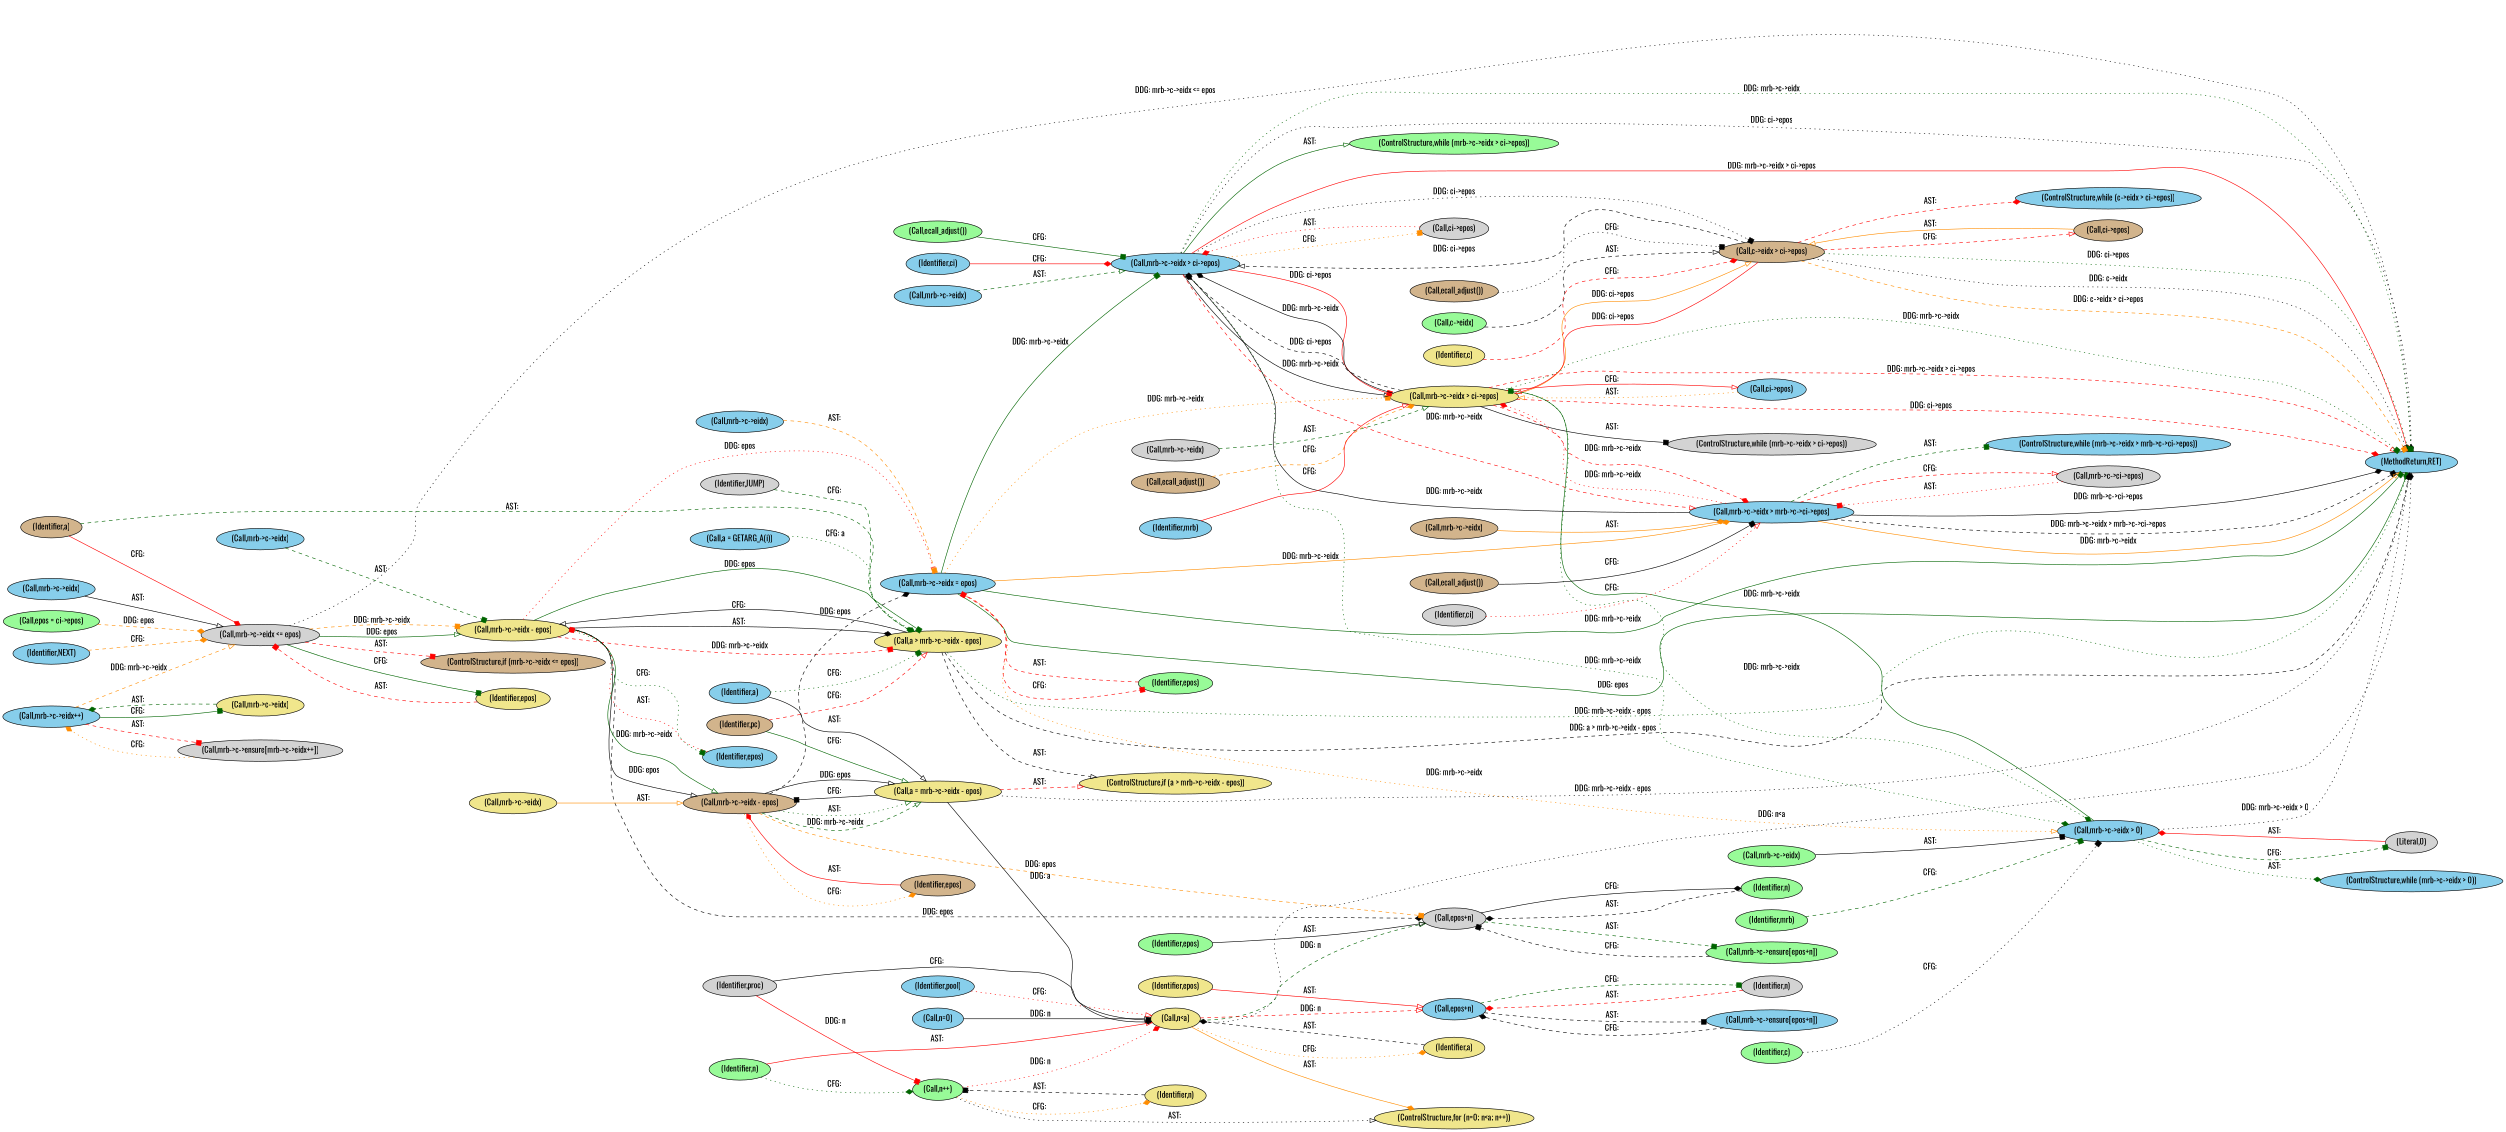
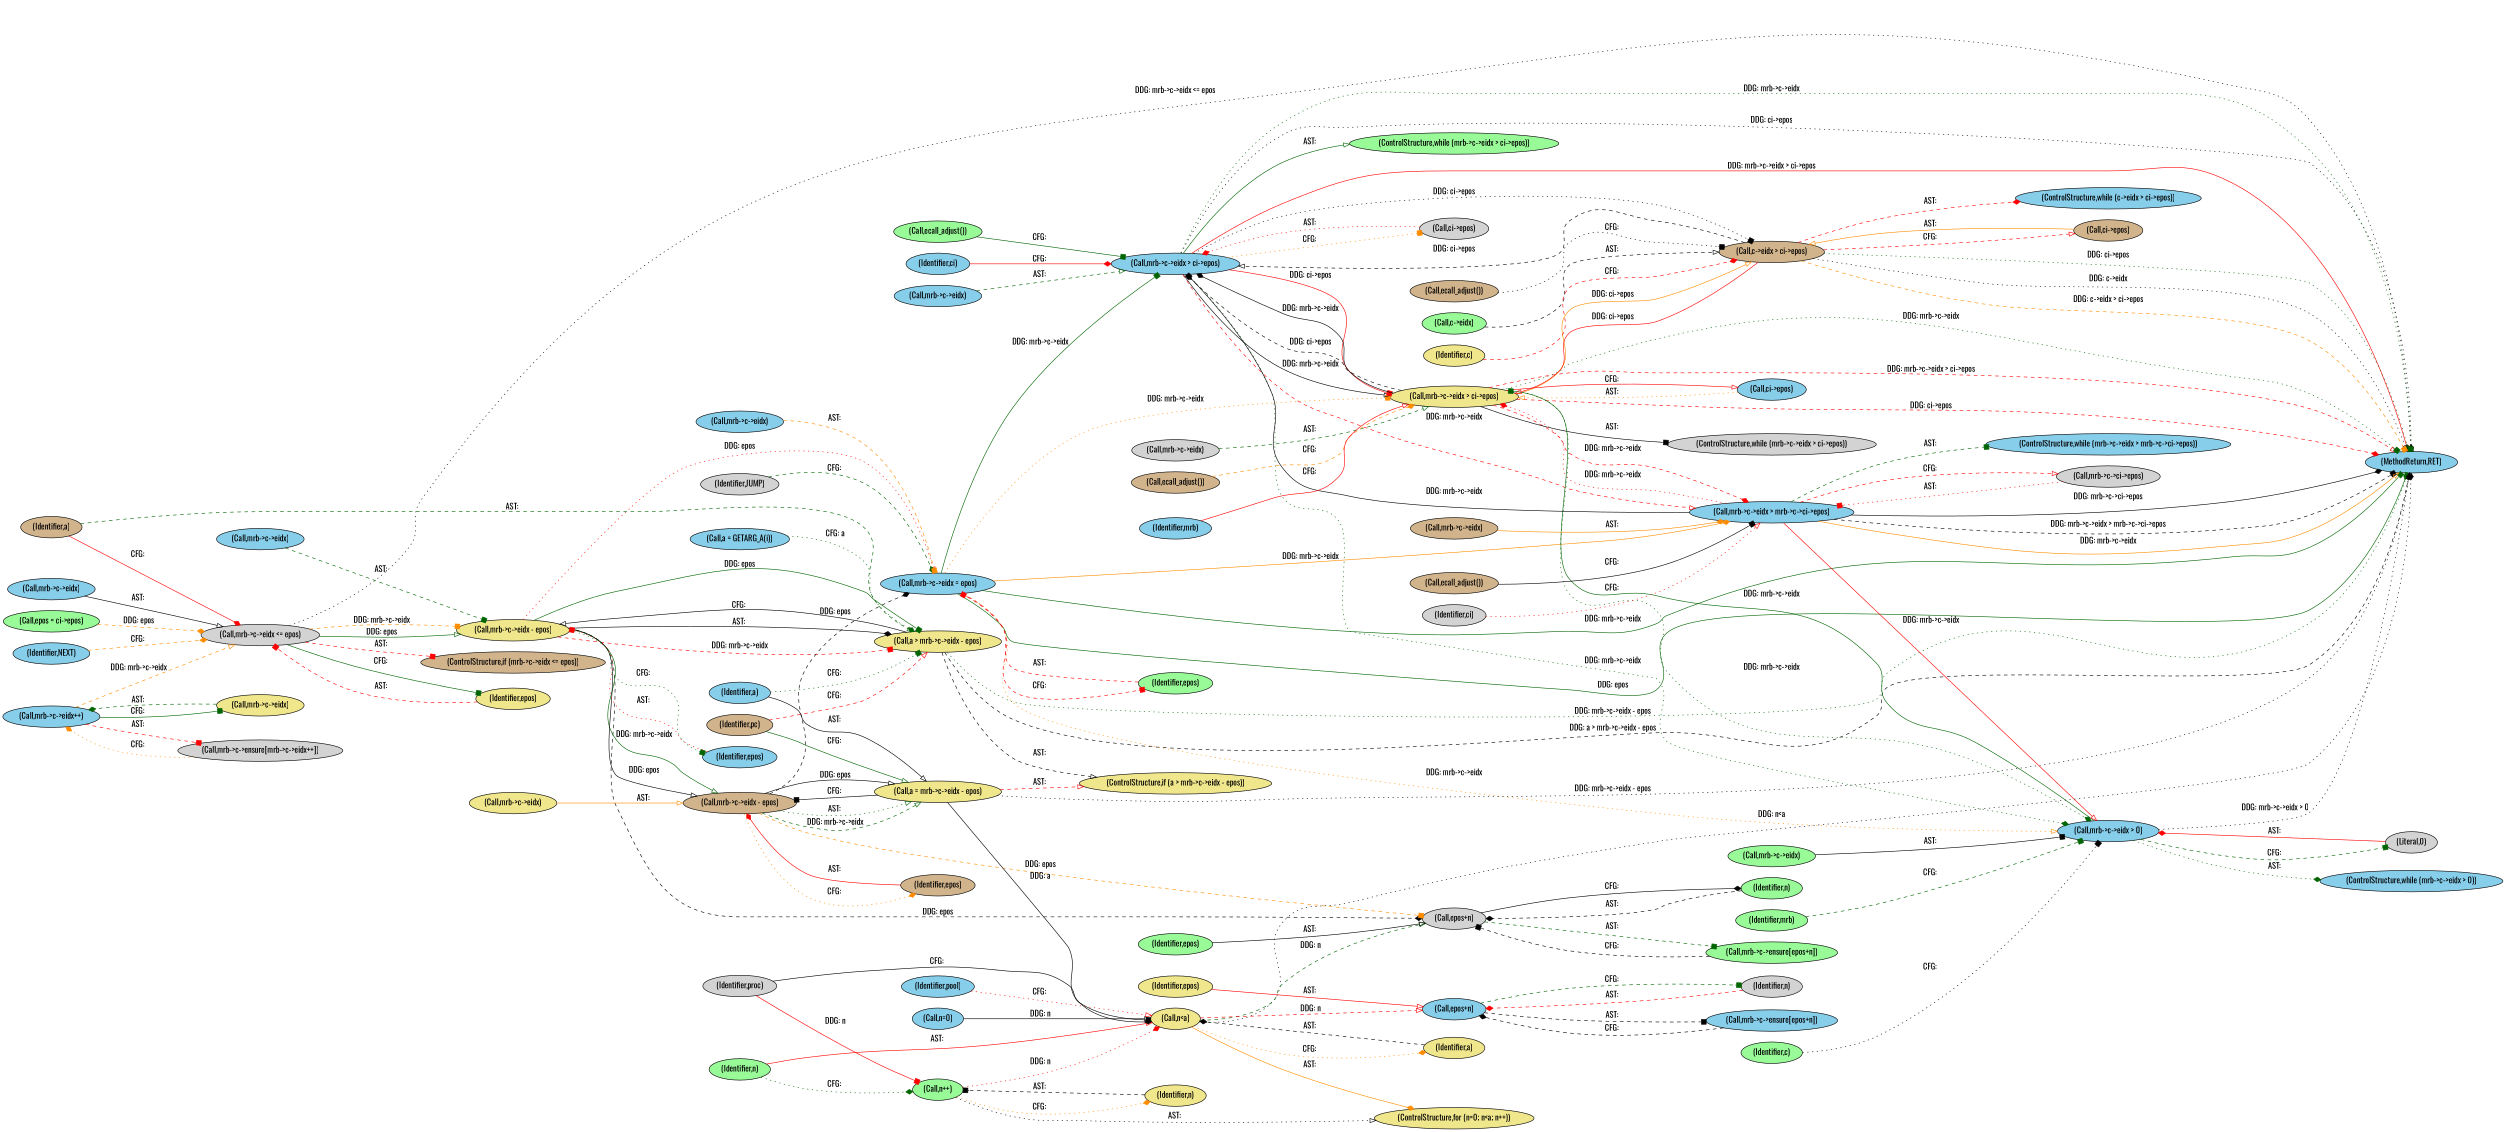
  digraph {
    fontname=Oswald
    rankdir=LR
    node [fillcolor=skyblue fontname=Oswald style=filled]
    edge [arrowhead=onormal color=black fontname=Oswald style=dashed]
    n1 [label="(Call,mrb->c->eidx++)"]
    n2 [fillcolor=lightgrey label="(Call,mrb->c->eidx <= epos)"]
    n3 [fillcolor=lightgrey label="(Call,mrb->c->ensure[mrb->c->eidx++])"]
    n4 [fillcolor=khaki label="(Call,mrb->c->eidx)"]
    n5 [fillcolor=khaki label="(Call,mrb->c->eidx - epos)"]
    n6 [fillcolor=khaki label="(Identifier,epos)"]
    n7 [label="(MethodReturn,RET)"]
    n8 [fillcolor=tan label="(ControlStructure,if (mrb->c->eidx <= epos))"]
    n9 [fillcolor=khaki label="(Call,a > mrb->c->eidx - epos)"]
    n10 [fillcolor=lightgrey label="(Call,epos+n)"]
    n11 [fillcolor=tan label="(Call,mrb->c->eidx - epos)"]
    n12 [label="(Call,mrb->c->eidx = epos)"]
    n13 [label="(Identifier,epos)"]
    n14 [fillcolor=khaki label="(ControlStructure,if (a > mrb->c->eidx - epos))"]
    n15 [fillcolor=palegreen label="(Identifier,n)"]
    n16 [fillcolor=palegreen label="(Call,mrb->c->ensure[epos+n])"]
    n17 [fillcolor=khaki label="(Call,a = mrb->c->eidx - epos)"]
    n18 [fillcolor=tan label="(Identifier,epos)"]
    n19 [label="(Call,mrb->c->eidx > ci->epos)"]
    n20 [fillcolor=khaki label="(Call,mrb->c->eidx > ci->epos)"]
    n21 [label="(Call,mrb->c->eidx > 0)"]
    n22 [label="(Call,mrb->c->eidx > mrb->c->ci->epos)"]
    n23 [fillcolor=palegreen label="(Identifier,epos)"]
    n24 [fillcolor=khaki label="(Call,n<a)"]
    n25 [label="(Call,epos+n)"]
    n26 [fillcolor=khaki label="(ControlStructure,for (n=0; n<a; n++))"]
    n27 [fillcolor=khaki label="(Identifier,a)"]
    n28 [fillcolor=palegreen label="(Call,n++)"]
    n29 [fillcolor=khaki label="(Identifier,n)"]
    n30 [fillcolor=lightgrey label="(Identifier,n)"]
    n31 [label="(Call,mrb->c->ensure[epos+n])"]
    n32 [fillcolor=tan label="(Call,c->eidx > ci->epos)"]
    n33 [fillcolor=palegreen label="(ControlStructure,while (mrb->c->eidx > ci->epos))"]
    n34 [fillcolor=lightgrey label="(Call,ci->epos)"]
    n35 [label="(Call,ci->epos)"]
    n36 [fillcolor=lightgrey label="(ControlStructure,while (mrb->c->eidx > ci->epos))"]
    n37 [fillcolor=lightgrey label="(Literal,0)"]
    n38 [label="(ControlStructure,while (mrb->c->eidx > 0))"]
    n39 [label="(ControlStructure,while (mrb->c->eidx > mrb->c->ci->epos))"]
    n40 [fillcolor=lightgrey label="(Call,mrb->c->ci->epos)"]
    n41 [fillcolor=tan label="(Call,ci->epos)"]
    n42 [label="(ControlStructure,while (c->eidx > ci->epos))"]
    n43 [fillcolor=palegreen label="(Call,mrb->c->eidx)"]
    n44 [fillcolor=tan label="(Identifier,a)"]
    n45 [label="(Identifier,a)"]
    n46 [fillcolor=khaki label="(Identifier,epos)"]
    n47 [fillcolor=tan label="(Identifier,pc)"]
    n48 [label="(Identifier,pool)"]
    n49 [fillcolor=lightgrey label="(Identifier,JUMP)"]
    n50 [fillcolor=lightgrey label="(Call,mrb->c->eidx)"]
    n51 [fillcolor=tan label="(Call,mrb->c->eidx)"]
    n52 [label="(Call,n=0)"]
    n53 [fillcolor=palegreen label="(Call,c->eidx)"]
    n54 [fillcolor=palegreen label="(Identifier,mrb)"]
    n55 [label="(Identifier,ci)"]
    n56 [label="(Call,mrb->c->eidx)"]
    n57 [fillcolor=palegreen label="(Identifier,epos)"]
    n58 [label="(Call,mrb->c->eidx)"]
    n59 [fillcolor=palegreen label="(Identifier,c)"]
    n60 [fillcolor=palegreen label="(Call,ecall_adjust())"]
    n61 [fillcolor=tan label="(Call,ecall_adjust())"]
    n62 [fillcolor=palegreen label="(Identifier,n)"]
    n63 [fillcolor=palegreen label="(Call,epos = ci->epos)"]
    n64 [fillcolor=lightgrey label="(Identifier,ci)"]
    n65 [label="(Call,mrb->c->eidx)"]
    n66 [label="(Call,mrb->c->eidx)"]
    n67 [fillcolor=khaki label="(Call,mrb->c->eidx)"]
    n68 [label="(Identifier,NEXT)"]
    n69 [fillcolor=tan label="(Call,ecall_adjust())"]
    n70 [label="(Call,a = GETARG_A(i))"]
    n71 [label="(Identifier,mrb)"]
    n72 [fillcolor=lightgrey label="(Identifier,proc)"]
    n73 [fillcolor=khaki label="(Identifier,c)"]
    n74 [fillcolor=tan label="(Call,ecall_adjust())"]
    n1 -> n2 [color=darkorange label="DDG: mrb->c->eidx"]
    n1 -> n3 [arrowhead=box color=red label="AST: "]
    n1 -> n4 [arrowhead=box color=darkgreen label="CFG: " style=solid]
    n2 -> n5 [arrowhead=box color=darkorange label="DDG: mrb->c->eidx"]
    n2 -> n5 [color=darkgreen label="DDG: epos" style=solid]
    n2 -> n6 [arrowhead=box color=darkgreen label="CFG: " style=solid]
    n2 -> n7 [arrowhead=box label="DDG: mrb->c->eidx <= epos" style=dotted]
    n2 -> n8 [arrowhead=box color=red label="AST: "]
    n3 -> n1 [arrowhead=diamond color=darkorange label="CFG: " style=dotted]
    n4 -> n1 [arrowhead=diamond color=darkgreen label="AST: "]
    n5 -> n9 [arrowhead=diamond label="AST: " style=solid]
    n5 -> n9 [arrowhead=box color=red label="DDG: mrb->c->eidx"]
    n5 -> n9 [arrowhead=box color=darkgreen label="DDG: epos" style=solid]
    n5 -> n10 [arrowhead=diamond label="DDG: epos"]
    n5 -> n11 [color=darkgreen label="DDG: mrb->c->eidx" style=solid]
    n5 -> n11 [label="DDG: epos" style=solid]
    n5 -> n12 [color=red label="DDG: epos" style=dotted]
    n5 -> n13 [arrowhead=box color=darkgreen label="CFG: " style=dotted]
    n6 -> n2 [arrowhead=box color=red label="AST: "]
    n9 -> n5 [label="CFG: " style=solid]
    n9 -> n7 [label="DDG: a > mrb->c->eidx - epos"]
    n9 -> n7 [arrowhead=box color=darkgreen label="DDG: mrb->c->eidx - epos" style=dotted]
    n9 -> n14 [label="AST: "]
    n10 -> n15 [arrowhead=diamond label="CFG: " style=solid]
    n10 -> n16 [arrowhead=box color=darkgreen label="AST: "]
    n11 -> n10 [arrowhead=box color=darkorange label="DDG: epos"]
    n11 -> n12 [arrowhead=diamond label="DDG: epos"]
    n11 -> n17 [color=darkgreen label="AST: " style=dotted]
    n11 -> n17 [color=darkgreen label="DDG: mrb->c->eidx"]
    n11 -> n17 [label="DDG: epos" style=solid]
    n11 -> n18 [arrowhead=diamond color=darkorange label="CFG: " style=dotted]
    n12 -> n7 [arrowhead=diamond color=darkgreen label="DDG: epos" style=solid]
    n12 -> n7 [arrowhead=box color=darkgreen label="DDG: mrb->c->eidx" style=solid]
    n12 -> n19 [arrowhead=box color=darkgreen label="DDG: mrb->c->eidx" style=solid]
    n12 -> n20 [arrowhead=box color=darkorange label="DDG: mrb->c->eidx" style=dotted]
    n12 -> n21 [color=darkorange label="DDG: mrb->c->eidx" style=dotted]
    n12 -> n22 [arrowhead=diamond color=darkorange label="DDG: mrb->c->eidx" style=solid]
    n12 -> n23 [arrowhead=box color=red label="CFG: "]
    n13 -> n5 [arrowhead=box color=red label="AST: " style=dotted]
    n15 -> n10 [arrowhead=diamond label="AST: "]
    n16 -> n10 [arrowhead=box label="CFG: "]
    n17 -> n7 [label="DDG: mrb->c->eidx - epos" style=dotted]
    n17 -> n11 [arrowhead=box label="CFG: " style=solid]
    n17 -> n14 [color=red label="AST: "]
    n17 -> n24 [arrowhead=diamond label="DDG: a" style=solid]
    n18 -> n11 [arrowhead=diamond color=red label="AST: " style=solid]
    n19 -> n7 [arrowhead=diamond label="DDG: ci->epos" style=dotted]
    n19 -> n7 [color=red label="DDG: mrb->c->eidx > ci->epos" style=solid]
    n19 -> n7 [arrowhead=box color=darkgreen label="DDG: mrb->c->eidx" style=dotted]
    n19 -> n20 [label="DDG: mrb->c->eidx" style=solid]
    n19 -> n20 [arrowhead=box color=red label="DDG: ci->epos" style=solid]
    n19 -> n21 [arrowhead=diamond color=darkgreen label="DDG: mrb->c->eidx" style=dotted]
    n19 -> n22 [color=red label="DDG: mrb->c->eidx"]
    n19 -> n32 [arrowhead=box label="DDG: ci->epos" style=dotted]
    n19 -> n33 [color=darkgreen label="AST: " style=solid]
    n19 -> n34 [arrowhead=box color=darkorange label="CFG: " style=dotted]
    n20 -> n7 [color=red label="DDG: mrb->c->eidx > ci->epos"]
    n20 -> n7 [arrowhead=diamond color=red label="DDG: ci->epos"]
    n20 -> n7 [arrowhead=box color=darkgreen label="DDG: mrb->c->eidx" style=dotted]
    n20 -> n19 [arrowhead=diamond label="DDG: mrb->c->eidx" style=solid]
    n20 -> n19 [arrowhead=diamond label="DDG: ci->epos"]
    n20 -> n21 [arrowhead=diamond color=darkgreen label="DDG: mrb->c->eidx" style=dotted]
    n20 -> n22 [arrowhead=diamond color=red label="DDG: mrb->c->eidx"]
    n20 -> n32 [color=darkorange label="DDG: ci->epos" style=solid]
    n20 -> n35 [color=red label="CFG: " style=solid]
    n20 -> n36 [arrowhead=box label="AST: " style=solid]
    n21 -> n7 [arrowhead=diamond label="DDG: mrb->c->eidx > 0" style=dotted]
    n21 -> n20 [arrowhead=box color=darkgreen label="DDG: mrb->c->eidx" style=solid]
    n21 -> n37 [arrowhead=box color=darkgreen label="CFG: "]
    n21 -> n38 [arrowhead=diamond color=darkgreen label="AST: " style=dotted]
    n22 -> n7 [arrowhead=box label="DDG: mrb->c->eidx > mrb->c->ci->epos"]
    n22 -> n7 [color=darkorange label="DDG: mrb->c->eidx" style=solid]
    n22 -> n7 [arrowhead=diamond label="DDG: mrb->c->ci->epos" style=solid]
    n22 -> n19 [arrowhead=box label="DDG: mrb->c->eidx" style=solid]
    n22 -> n20 [arrowhead=diamond color=red label="DDG: mrb->c->eidx" style=dotted]
+   n22 -> n21 [color=red label="DDG: mrb->c->eidx" style=solid]
    n22 -> n39 [arrowhead=box color=darkgreen label="AST: "]
    n22 -> n40 [color=red label="CFG: "]
    n23 -> n12 [arrowhead=box color=red label="AST: "]
    n24 -> n7 [arrowhead=diamond label="DDG: n<a" style=dotted]
    n24 -> n10 [color=darkgreen label="DDG: n"]
    n24 -> n25 [color=red label="DDG: n"]
    n24 -> n26 [arrowhead=diamond color=darkorange label="AST: " style=solid]
    n24 -> n27 [arrowhead=diamond color=darkorange label="CFG: " style=dotted]
    n25 -> n30 [arrowhead=box color=darkgreen label="CFG: "]
    n25 -> n31 [arrowhead=box label="AST: "]
    n27 -> n24 [arrowhead=diamond label="AST: "]
    n28 -> n24 [arrowhead=diamond color=red label="DDG: n" style=dotted]
    n28 -> n26 [label="AST: " style=dotted]
    n28 -> n29 [arrowhead=diamond color=darkorange label="CFG: " style=dotted]
    n29 -> n28 [arrowhead=box label="AST: "]
    n30 -> n25 [arrowhead=diamond color=red label="AST: "]
    n31 -> n25 [arrowhead=diamond label="CFG: "]
    n32 -> n7 [arrowhead=diamond color=darkgreen label="DDG: ci->epos" style=dotted]
    n32 -> n7 [label="DDG: c->eidx" style=dotted]
    n32 -> n7 [arrowhead=box color=darkorange label="DDG: c->eidx > ci->epos"]
    n32 -> n19 [label="DDG: ci->epos"]
    n32 -> n20 [color=red label="DDG: ci->epos" style=solid]
    n32 -> n41 [color=red label="CFG: "]
    n32 -> n42 [arrowhead=diamond color=red label="AST: "]
    n34 -> n19 [arrowhead=diamond color=red label="AST: " style=dotted]
    n35 -> n20 [color=darkorange label="AST: " style=dotted]
    n37 -> n21 [arrowhead=diamond color=red label="AST: " style=solid]
    n40 -> n22 [arrowhead=box color=red label="AST: " style=dotted]
    n41 -> n32 [color=darkorange label="AST: " style=solid]
    n43 -> n21 [arrowhead=box label="AST: " style=solid]
    n44 -> n2 [arrowhead=diamond color=red label="CFG: " style=solid]
    n44 -> n9 [color=darkgreen label="AST: "]
    n45 -> n9 [arrowhead=box color=darkgreen label="CFG: " style=dotted]
    n45 -> n17 [label="AST: " style=solid]
    n46 -> n25 [color=red label="AST: " style=solid]
    n47 -> n9 [color=red label="CFG: "]
    n47 -> n17 [color=darkgreen label="CFG: " style=solid]
    n48 -> n24 [color=red label="CFG: " style=dotted]
-   n49 -> n9 [arrowhead=diamond color=darkgreen label="CFG: "]
+   n49 -> n12 [arrowhead=diamond color=darkgreen label="CFG: "]
    n50 -> n20 [color=darkgreen label="AST: "]
    n51 -> n22 [arrowhead=diamond color=darkorange label="AST: " style=solid]
    n52 -> n24 [label="DDG: n" style=solid]
    n53 -> n32 [label="AST: "]
    n54 -> n21 [arrowhead=box color=darkgreen label="CFG: "]
    n55 -> n19 [arrowhead=diamond color=red label="CFG: " style=solid]
    n56 -> n2 [label="AST: " style=solid]
    n57 -> n10 [label="AST: " style=solid]
    n58 -> n19 [color=darkgreen label="AST: "]
    n59 -> n21 [arrowhead=box label="CFG: " style=dotted]
    n60 -> n19 [arrowhead=box color=darkgreen label="CFG: " style=solid]
    n61 -> n22 [arrowhead=box label="CFG: " style=solid]
    n62 -> n24 [color=red label="AST: " style=solid]
    n62 -> n28 [arrowhead=diamond color=darkgreen label="CFG: " style=dotted]
    n63 -> n2 [arrowhead=diamond color=darkorange label="DDG: epos"]
    n64 -> n22 [color=red label="CFG: " style=dotted]
    n65 -> n5 [arrowhead=box color=darkgreen label="AST: "]
    n66 -> n12 [arrowhead=box color=darkorange label="AST: "]
    n67 -> n11 [color=darkorange label="AST: " style=solid]
    n68 -> n2 [arrowhead=diamond color=darkorange label="CFG: "]
    n69 -> n20 [arrowhead=diamond color=darkorange label="CFG: "]
    n70 -> n9 [arrowhead=diamond color=darkgreen label="CFG: a" style=dotted]
    n71 -> n20 [color=red label="CFG: " style=solid]
    n72 -> n24 [arrowhead=box label="CFG: " style=solid]
    n72 -> n28 [arrowhead=box color=red label="DDG: n" style=solid]
    n73 -> n32 [arrowhead=diamond color=red label="CFG: "]
    n74 -> n32 [arrowhead=box label="CFG: " style=dotted]
  }
